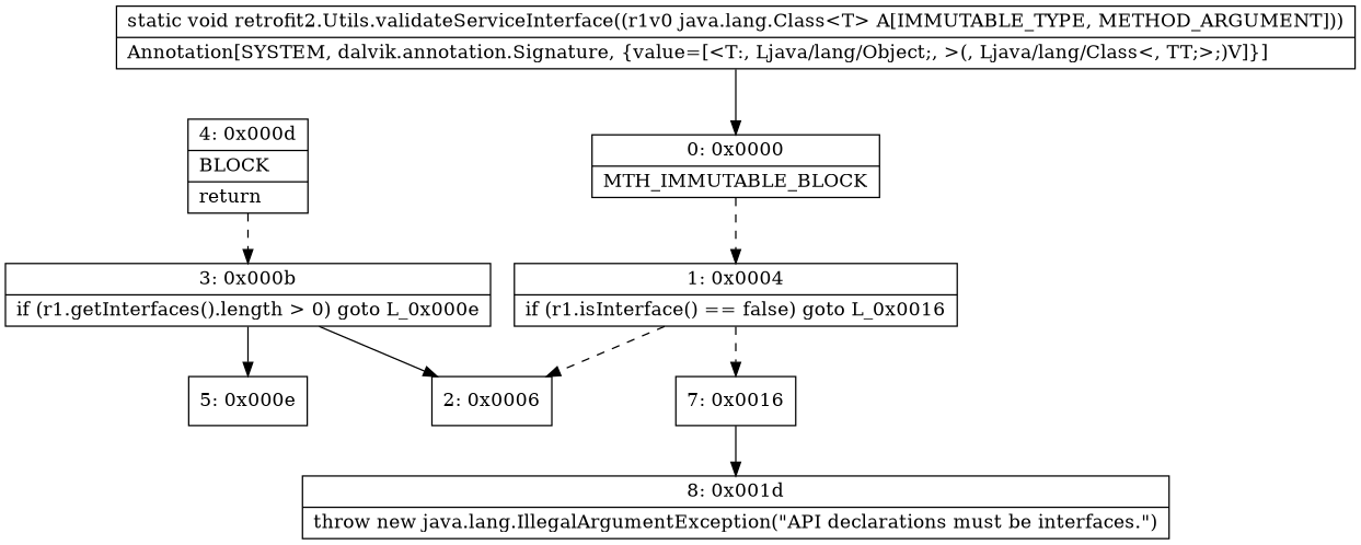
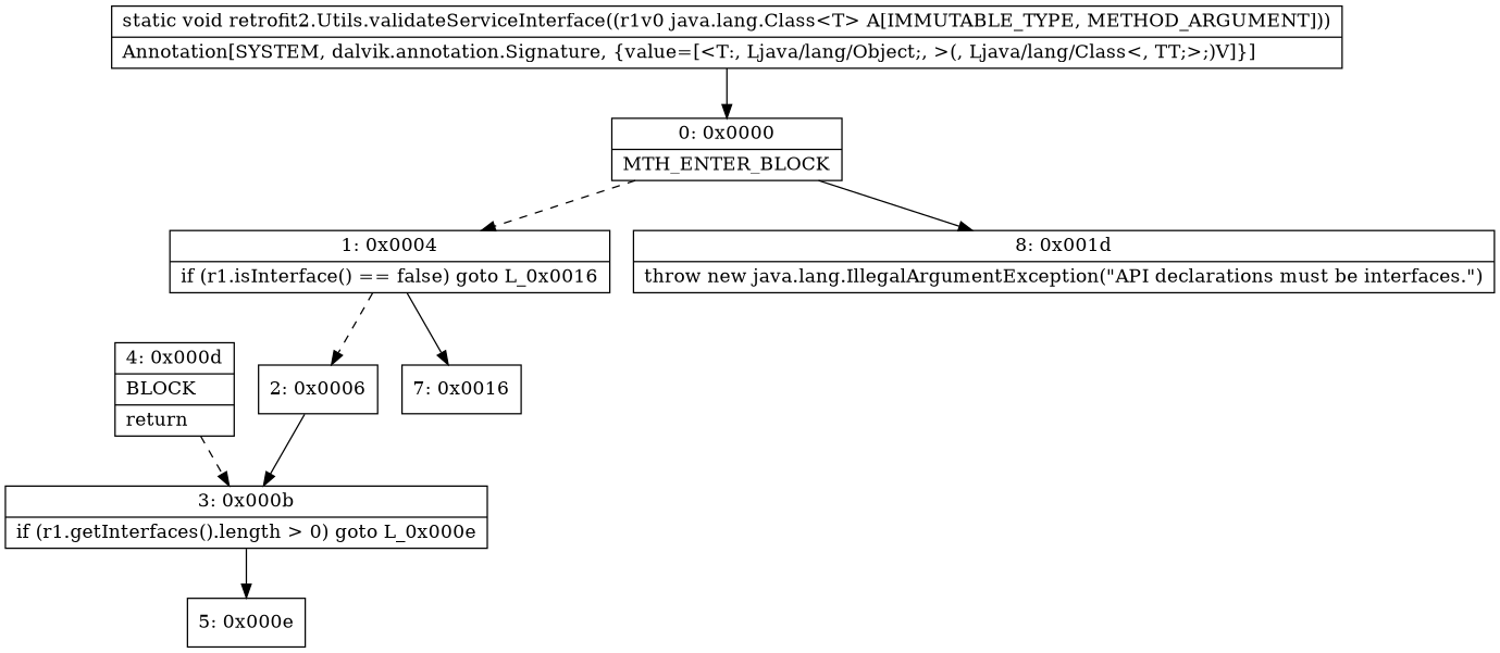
  digraph {
    node [shape=record]
-   n1 [label="{0\:\ 0x0000|MTH_IMMUTABLE_BLOCK\l}"]
+   n1 [label="{0\:\ 0x0000|MTH_ENTER_BLOCK\l}"]
    n2 [label="{1\:\ 0x0004|if (r1.isInterface() == false) goto L_0x0016\l}"]
    n3 [label="{2\:\ 0x0006}"]
    n4 [label="{7\:\ 0x0016}"]
    n5 [label="{3\:\ 0x000b|if (r1.getInterfaces().length \> 0) goto L_0x000e\l}"]
    n6 [label="{8\:\ 0x001d|throw new java.lang.IllegalArgumentException(\"API declarations must be interfaces.\")\l}"]
    n7 [label="{5\:\ 0x000e}"]
    n8 [label="{4\:\ 0x000d|BLOCK\l|return\l}"]
    n9 [label="{static void retrofit2.Utils.validateServiceInterface((r1v0 java.lang.Class\<T\> A[IMMUTABLE_TYPE, METHOD_ARGUMENT]))  | Annotation[SYSTEM, dalvik.annotation.Signature, \{value=[\<T:, Ljava\/lang\/Object;, \>(, Ljava\/lang\/Class\<, TT;\>;)V]\}]\l}"]
    n1 -> n2 [style=dashed]
    n2 -> n3 [style=dashed]
-   n2 -> n4 [style=dashed]
-   n5 -> n3
-   n4 -> n6
+   n2 -> n4
+   n3 -> n5
+   n1 -> n6
    n5 -> n7
    n8 -> n5 [style=dashed]
    n9 -> n1
  }
